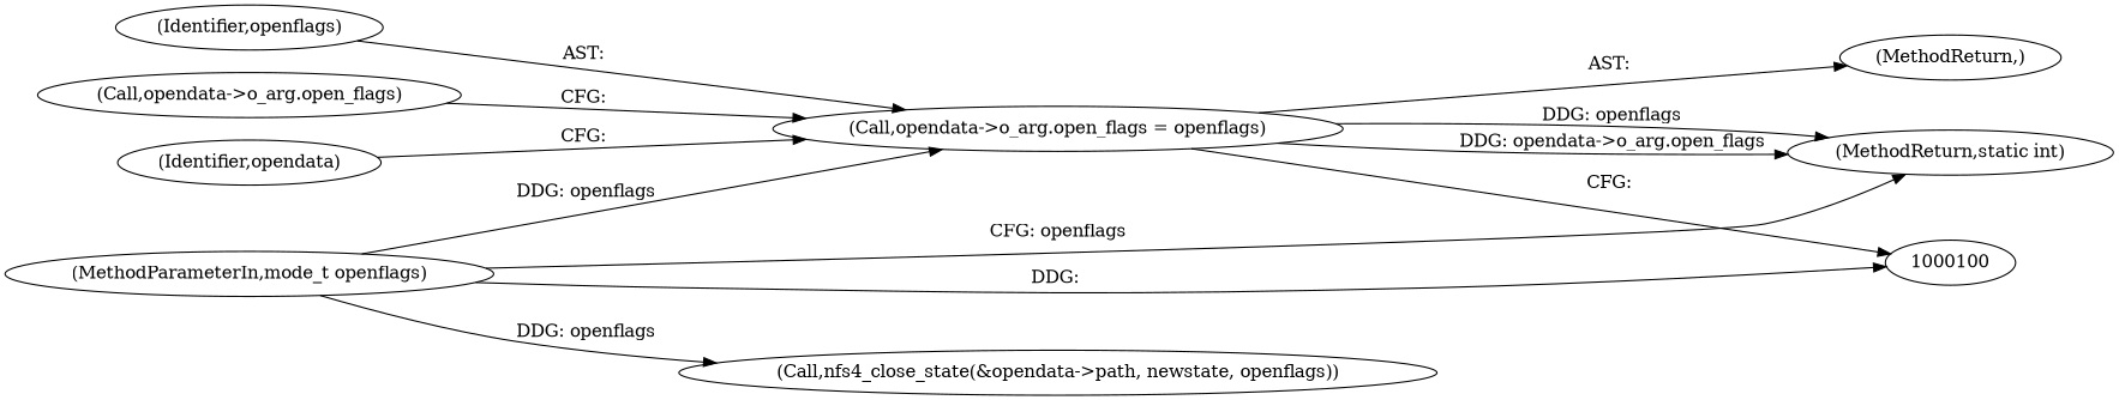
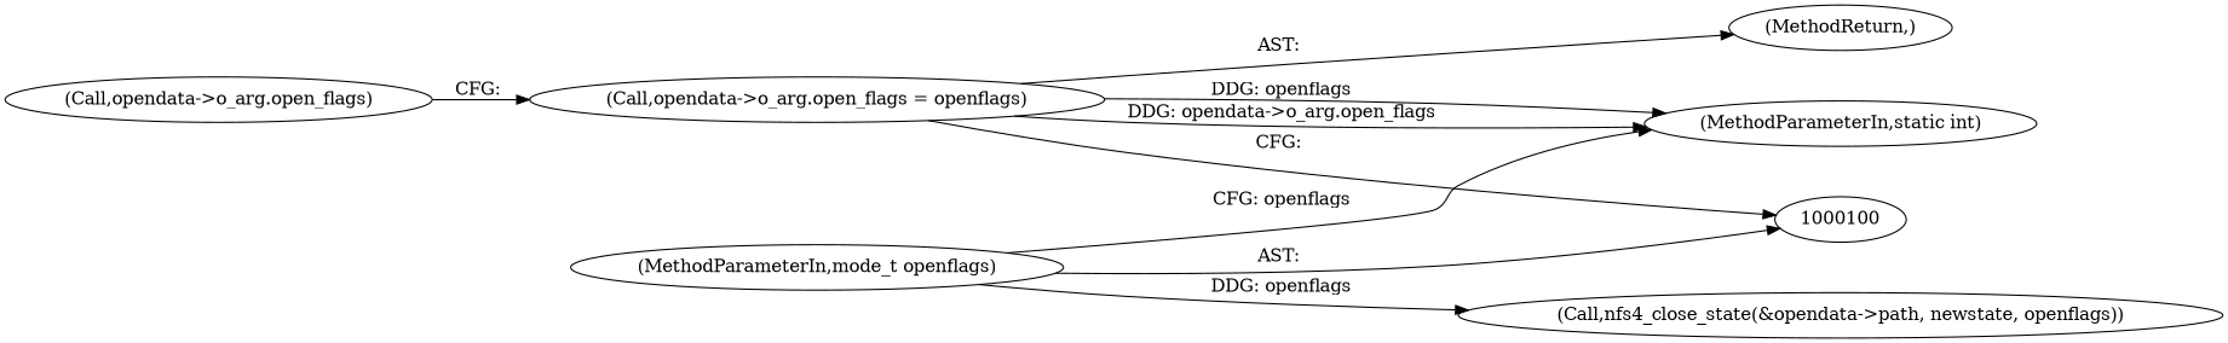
  digraph {
    rankdir=LR
    n1 [label="(Call,opendata->o_arg.open_flags = openflags)"]
    n2 [label="(MethodReturn,)"]
-   n3 [label="(MethodReturn,static int)"]
+   n3 [label="(MethodParameterIn,static int)"]
    1000100
-   n5 [label="(Identifier,openflags)"]
    n6 [label="(MethodParameterIn,mode_t openflags)"]
    n7 [label="(Call,nfs4_close_state(&opendata->path, newstate, openflags))"]
    n8 [label="(Call,opendata->o_arg.open_flags)"]
-   n9 [label="(Identifier,opendata)"]
    n1 -> n2 [label="AST: "]
    n1 -> n3 [label="DDG: opendata->o_arg.open_flags"]
    n1 -> n3 [label="DDG: openflags"]
    n1 -> 1000100 [label="CFG: "]
-   n5 -> n1 [label="AST: "]
-   n6 -> n1 [label="DDG: openflags"]
    n6 -> n3 [label="CFG: openflags"]
-   n6 -> 1000100 [label="DDG: "]
+   n6 -> 1000100 [label="AST: "]
    n6 -> n7 [label="DDG: openflags"]
    n8 -> n1 [label="CFG: "]
-   n9 -> n1 [label="CFG: "]
  }
